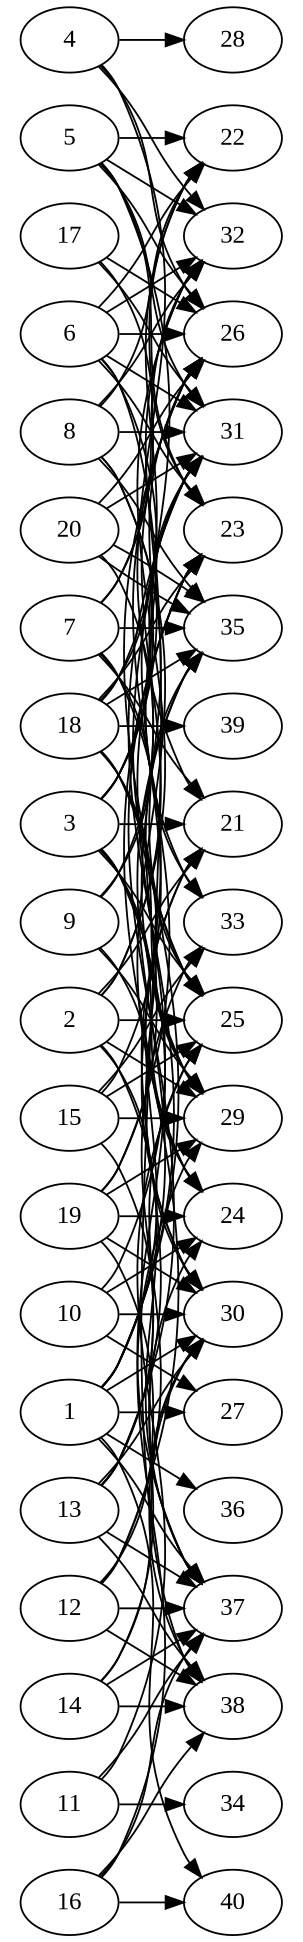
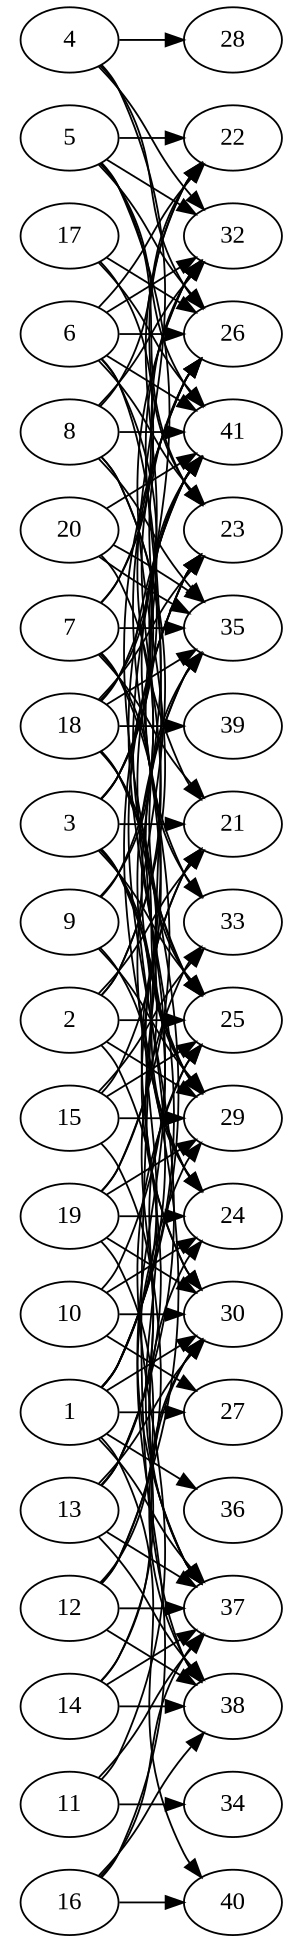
  digraph {
    fontname="Liberation Serif"
    rankdir=LR
    node [alpha=0.07 fontname="Liberation Serif"]
    edge [fontname="Liberation Serif"]
    1 [alpha=0.04 expect_size=40482816]
    21 [alpha=0.13 expect_size=31986688]
    26 [expect_size=50351104]
    27 [alpha=0.18 expect_size=29179904]
    30 [alpha=0.06 expect_size=33022976]
-   31 [alpha=0.18 expect_size=10027008]
+   31 [alpha=0.18 expect_size=10027008 label=41]
    35 [alpha=0.19 expect_size=9886720]
    36 [alpha=0.08 expect_size=40101888]
    37 [alpha=0.10 expect_size=10218496]
    40 [expect_size=45605888]
    2 [expect_size=23326720]
    25 [alpha=0.13 expect_size=14523392]
    29 [alpha=0.11 expect_size=27955200]
    32 [alpha=0.11 expect_size=41392128]
    3 [expect_size=49331200]
    24 [alpha=0.09 expect_size=29186048]
    4 [alpha=0.03 expect_size=20484096]
    28 [expect_size=44121088]
    5 [alpha=0.19 expect_size=23414784]
    22 [alpha=0.04 expect_size=8499200]
    23 [alpha=0.13 expect_size=16673792]
    6 [alpha=0.17 expect_size=31122432]
    33 [alpha=0.12 expect_size=50832384]
    38 [alpha=0.11 expect_size=51594240]
    7 [alpha=0.05 expect_size=42229760]
    8 [alpha=0.06 expect_size=50232320]
    9 [alpha=0.01 expect_size=39609344]
    10 [alpha=0.06 expect_size=31989760]
    11 [alpha=0.10 expect_size=45635584]
    34 [expect_size=35250176]
    12 [alpha=0.03 expect_size=6879232]
    13 [alpha=0.05 expect_size=23244800]
    14 [alpha=0.14 expect_size=39089152]
    15 [alpha=0.15 expect_size=45726720]
    16 [alpha=0.11 expect_size=44460032]
    17 [alpha=0.06 expect_size=37211136]
    18 [alpha=0.13 expect_size=48805888]
    39 [alpha=0.16 expect_size=20477952]
    19 [alpha=0.02 expect_size=16169984]
    20 [alpha=0.10 expect_size=18372608]
    1 -> 21
    1 -> 26
    1 -> 27
    1 -> 30
    1 -> 31
    1 -> 35
    1 -> 36
    1 -> 37
    1 -> 40
    2 -> 21
    2 -> 26
-   2 -> 30
    2 -> 37
    2 -> 25
    2 -> 29
    2 -> 32
    3 -> 21
    3 -> 26
    3 -> 31
    3 -> 37
    3 -> 25
    3 -> 29
    3 -> 32
    3 -> 24
    4 -> 21
    4 -> 26
    4 -> 32
    4 -> 28
    5 -> 26
    5 -> 31
    5 -> 25
    5 -> 32
    5 -> 22
    5 -> 23
    6 -> 26
    6 -> 31
    6 -> 32
    6 -> 22
    6 -> 23
    6 -> 33
    6 -> 38
    7 -> 21
    7 -> 30
    7 -> 35
    7 -> 32
    7 -> 22
    7 -> 33
    8 -> 31
    8 -> 35
    8 -> 29
    8 -> 32
    8 -> 24
    8 -> 22
    9 -> 31
    9 -> 35
    9 -> 29
    9 -> 24
    10 -> 27
    10 -> 30
    10 -> 24
    10 -> 23
    11 -> 37
    11 -> 25
    11 -> 34
    12 -> 30
    12 -> 37
    12 -> 23
    12 -> 33
    12 -> 38
    13 -> 21
    13 -> 30
    13 -> 37
    13 -> 25
    13 -> 23
    13 -> 38
    14 -> 30
    14 -> 37
    14 -> 24
    14 -> 38
    15 -> 31
    15 -> 37
    15 -> 25
    15 -> 29
    15 -> 33
    16 -> 37
    16 -> 40
    16 -> 29
    16 -> 38
    17 -> 26
    17 -> 31
    17 -> 23
    18 -> 30
    18 -> 31
    18 -> 35
    18 -> 25
    18 -> 29
    18 -> 22
    18 -> 23
    18 -> 39
    19 -> 26
    19 -> 30
    19 -> 35
    19 -> 29
    19 -> 24
    19 -> 38
-   20 -> 26
    20 -> 31
    20 -> 35
    20 -> 35
    20 -> 25
  }
